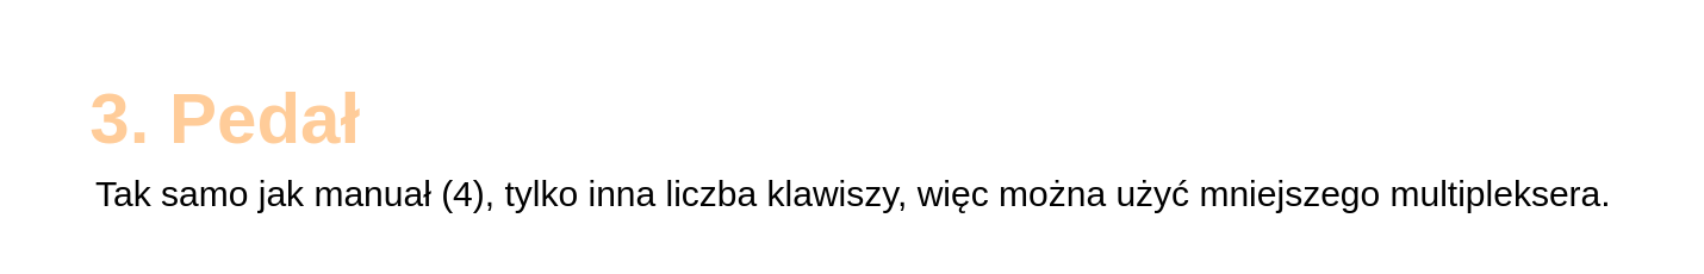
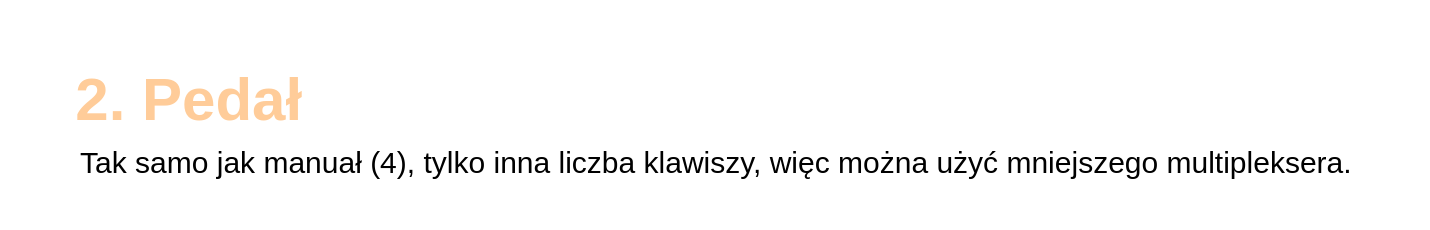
  <mxCell id="0" />
  <mxCell id="1" parent="0" />
- <mxCell id="2" value="3. Pedał" style="text;strokeColor=none;fillColor=none;html=1;fontSize=24;fontStyle=1;verticalAlign=middle;align=center;fontColor=#FFCC99;" vertex="1" parent="1"><mxGeometry width="110" height="40" as="geometry" x="20" y="20" /></mxCell>
+ <mxCell id="2" value="2. Pedał" style="text;strokeColor=none;fillColor=none;html=1;fontSize=24;fontStyle=1;verticalAlign=middle;align=center;fontColor=#FFCC99;" vertex="1" parent="1"><mxGeometry width="110" height="40" as="geometry" x="20" y="20" /></mxCell>
  <mxCell id="3" value="Tak samo jak manuał (4), tylko inna liczba klawiszy, więc można użyć mniejszego multipleksera." style="text;html=1;align=left;verticalAlign=middle;whiteSpace=wrap;rounded=0;" vertex="1" parent="1"><mxGeometry x="30" y="60" width="520" height="10" as="geometry" /></mxCell>
